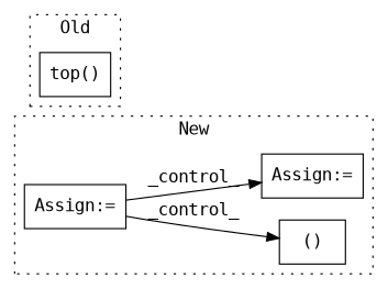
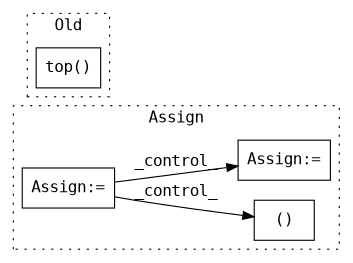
  digraph {
    rankdir=LR
    fontname="DejaVu Sans Mono"
    node [a=68 s=8771 shape=box fontname="DejaVu Sans Mono"]
    edge [fontname="DejaVu Sans Mono"]
    n1 [a=54 l=13 label="()"]
    n2 [l=3 label="Assign:=" s=8455]
    n3 [l=16 label="Assign:="]
    n4 [a=75 l=9 label="top()" s=7179]
    subgraph cluster_1 {
-     label=New
+     label=Assign
      style=dotted
      n1
      n2
      n3
    }
    subgraph cluster_2 {
      label=Old
      style=dotted
      n4
    }
    n2 -> n1 [label=_control_]
    n2 -> n3 [label=_control_]
  }
